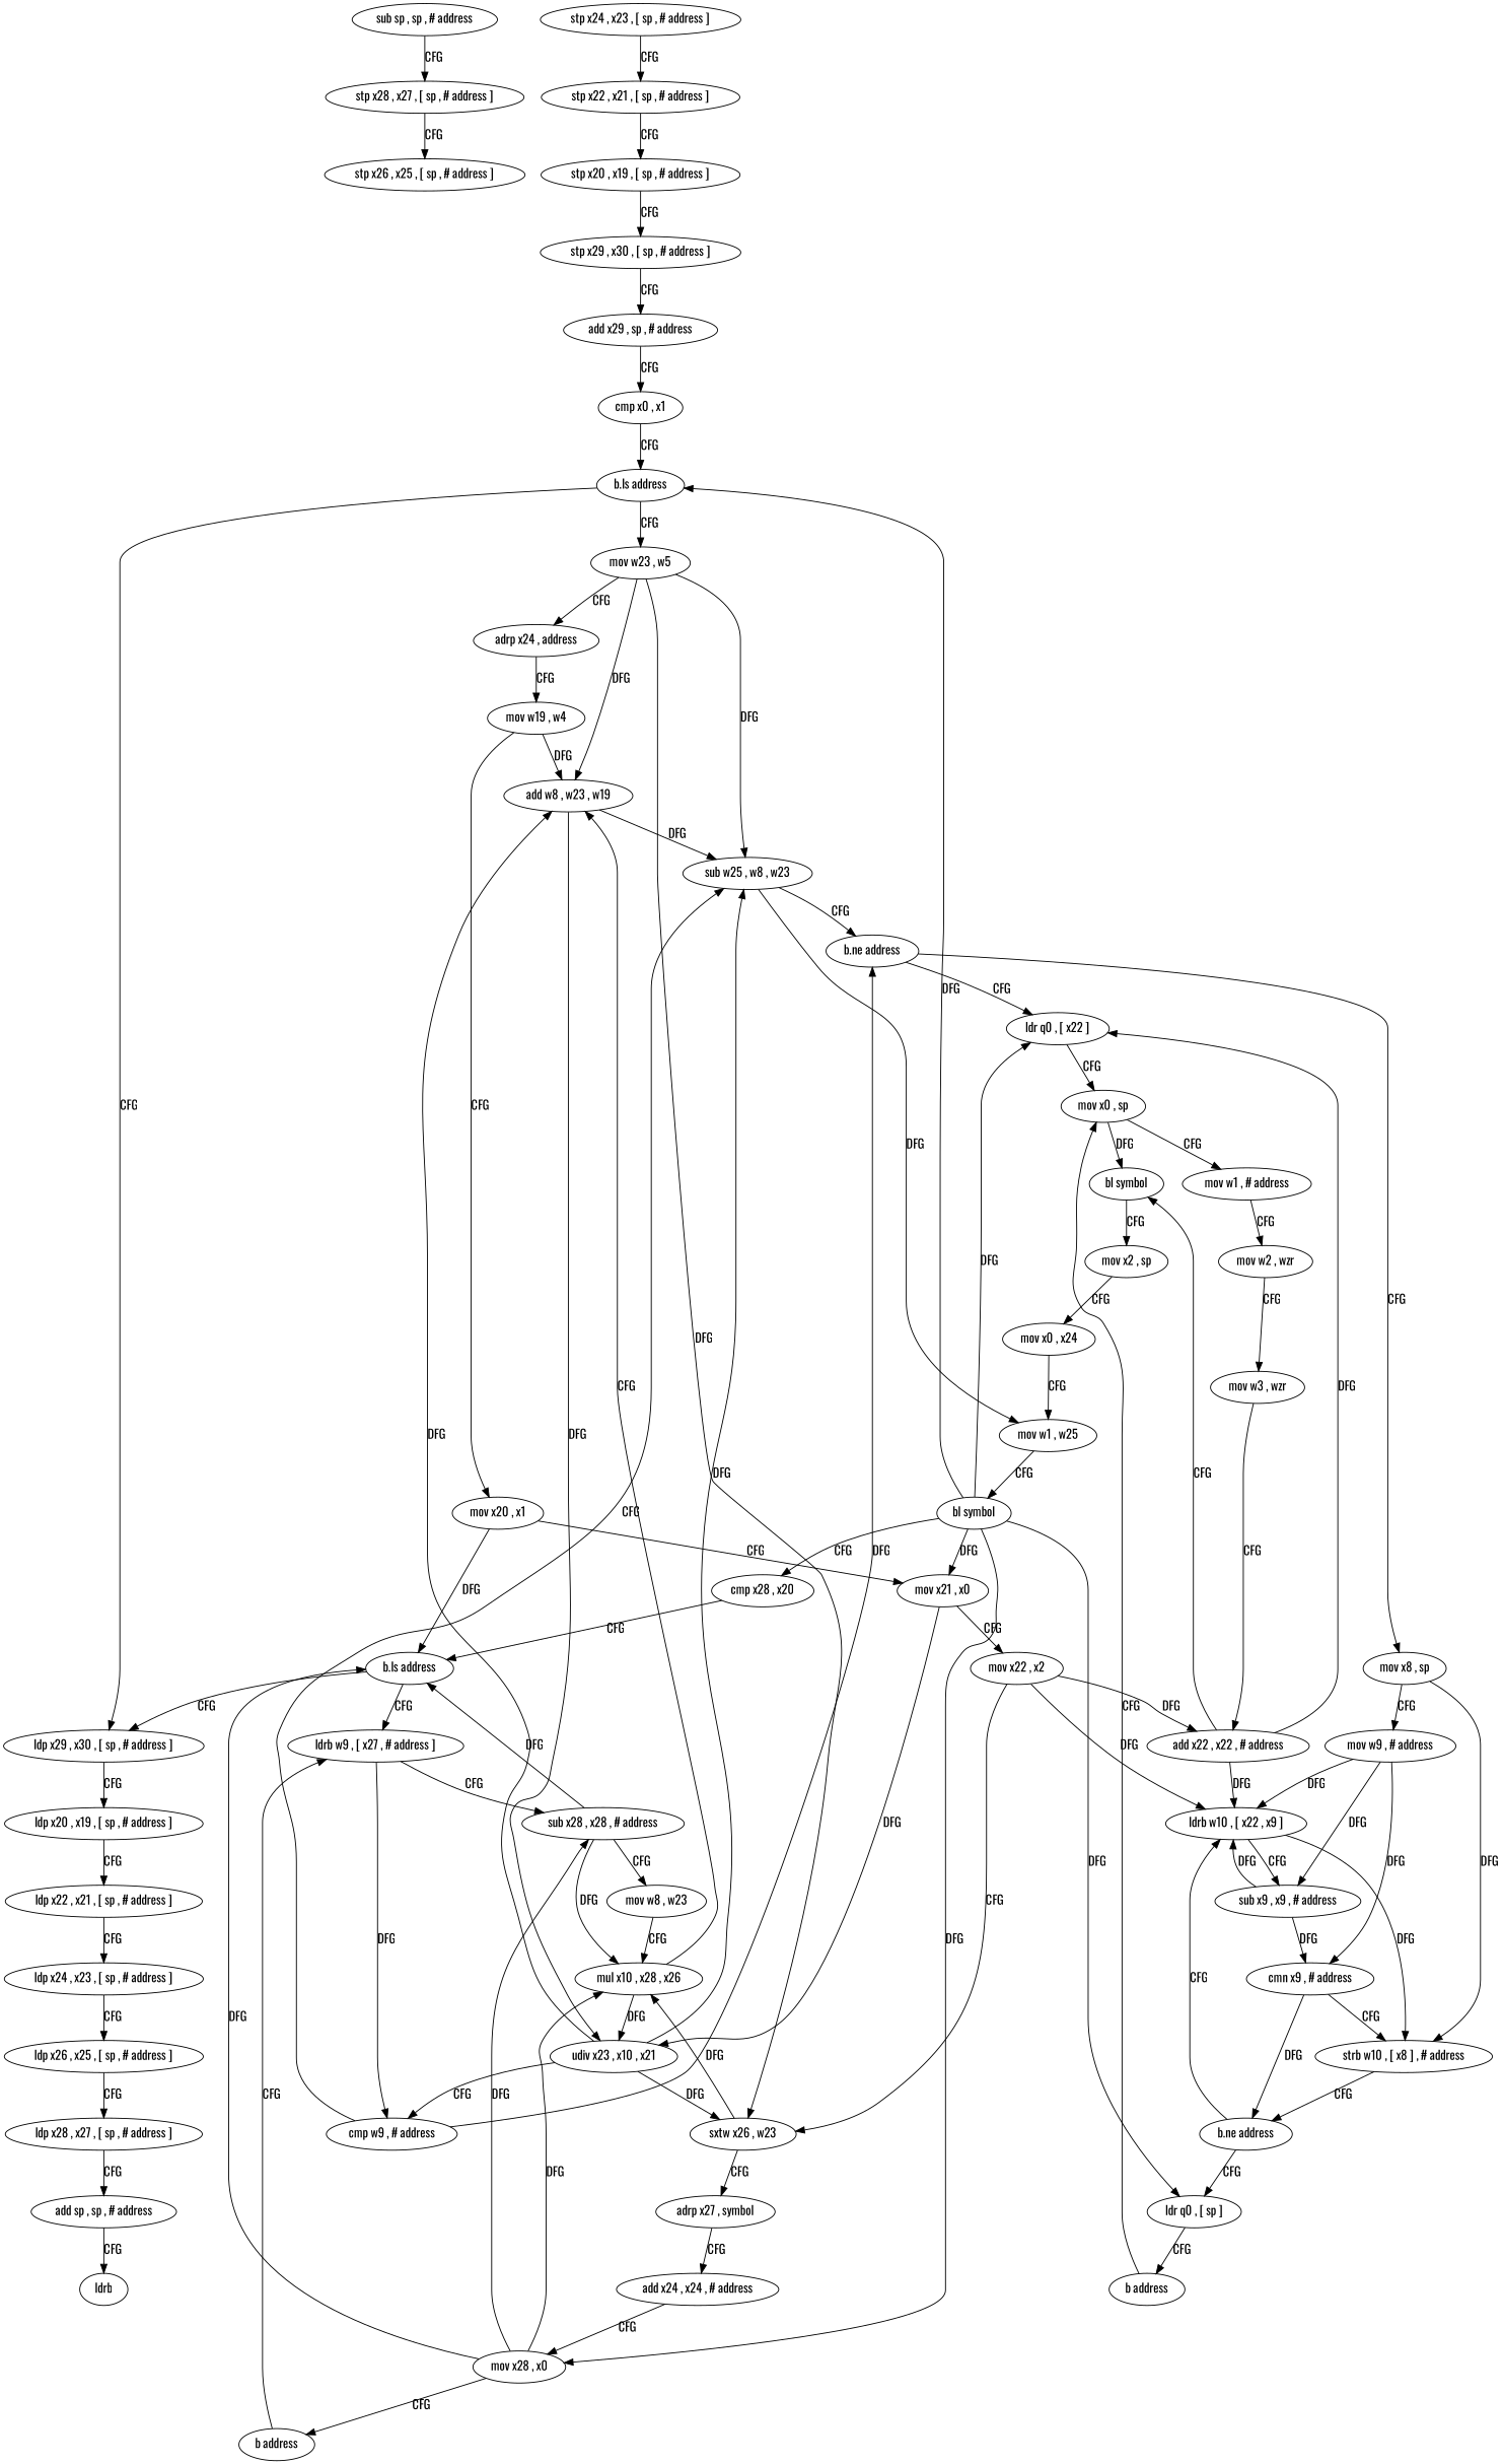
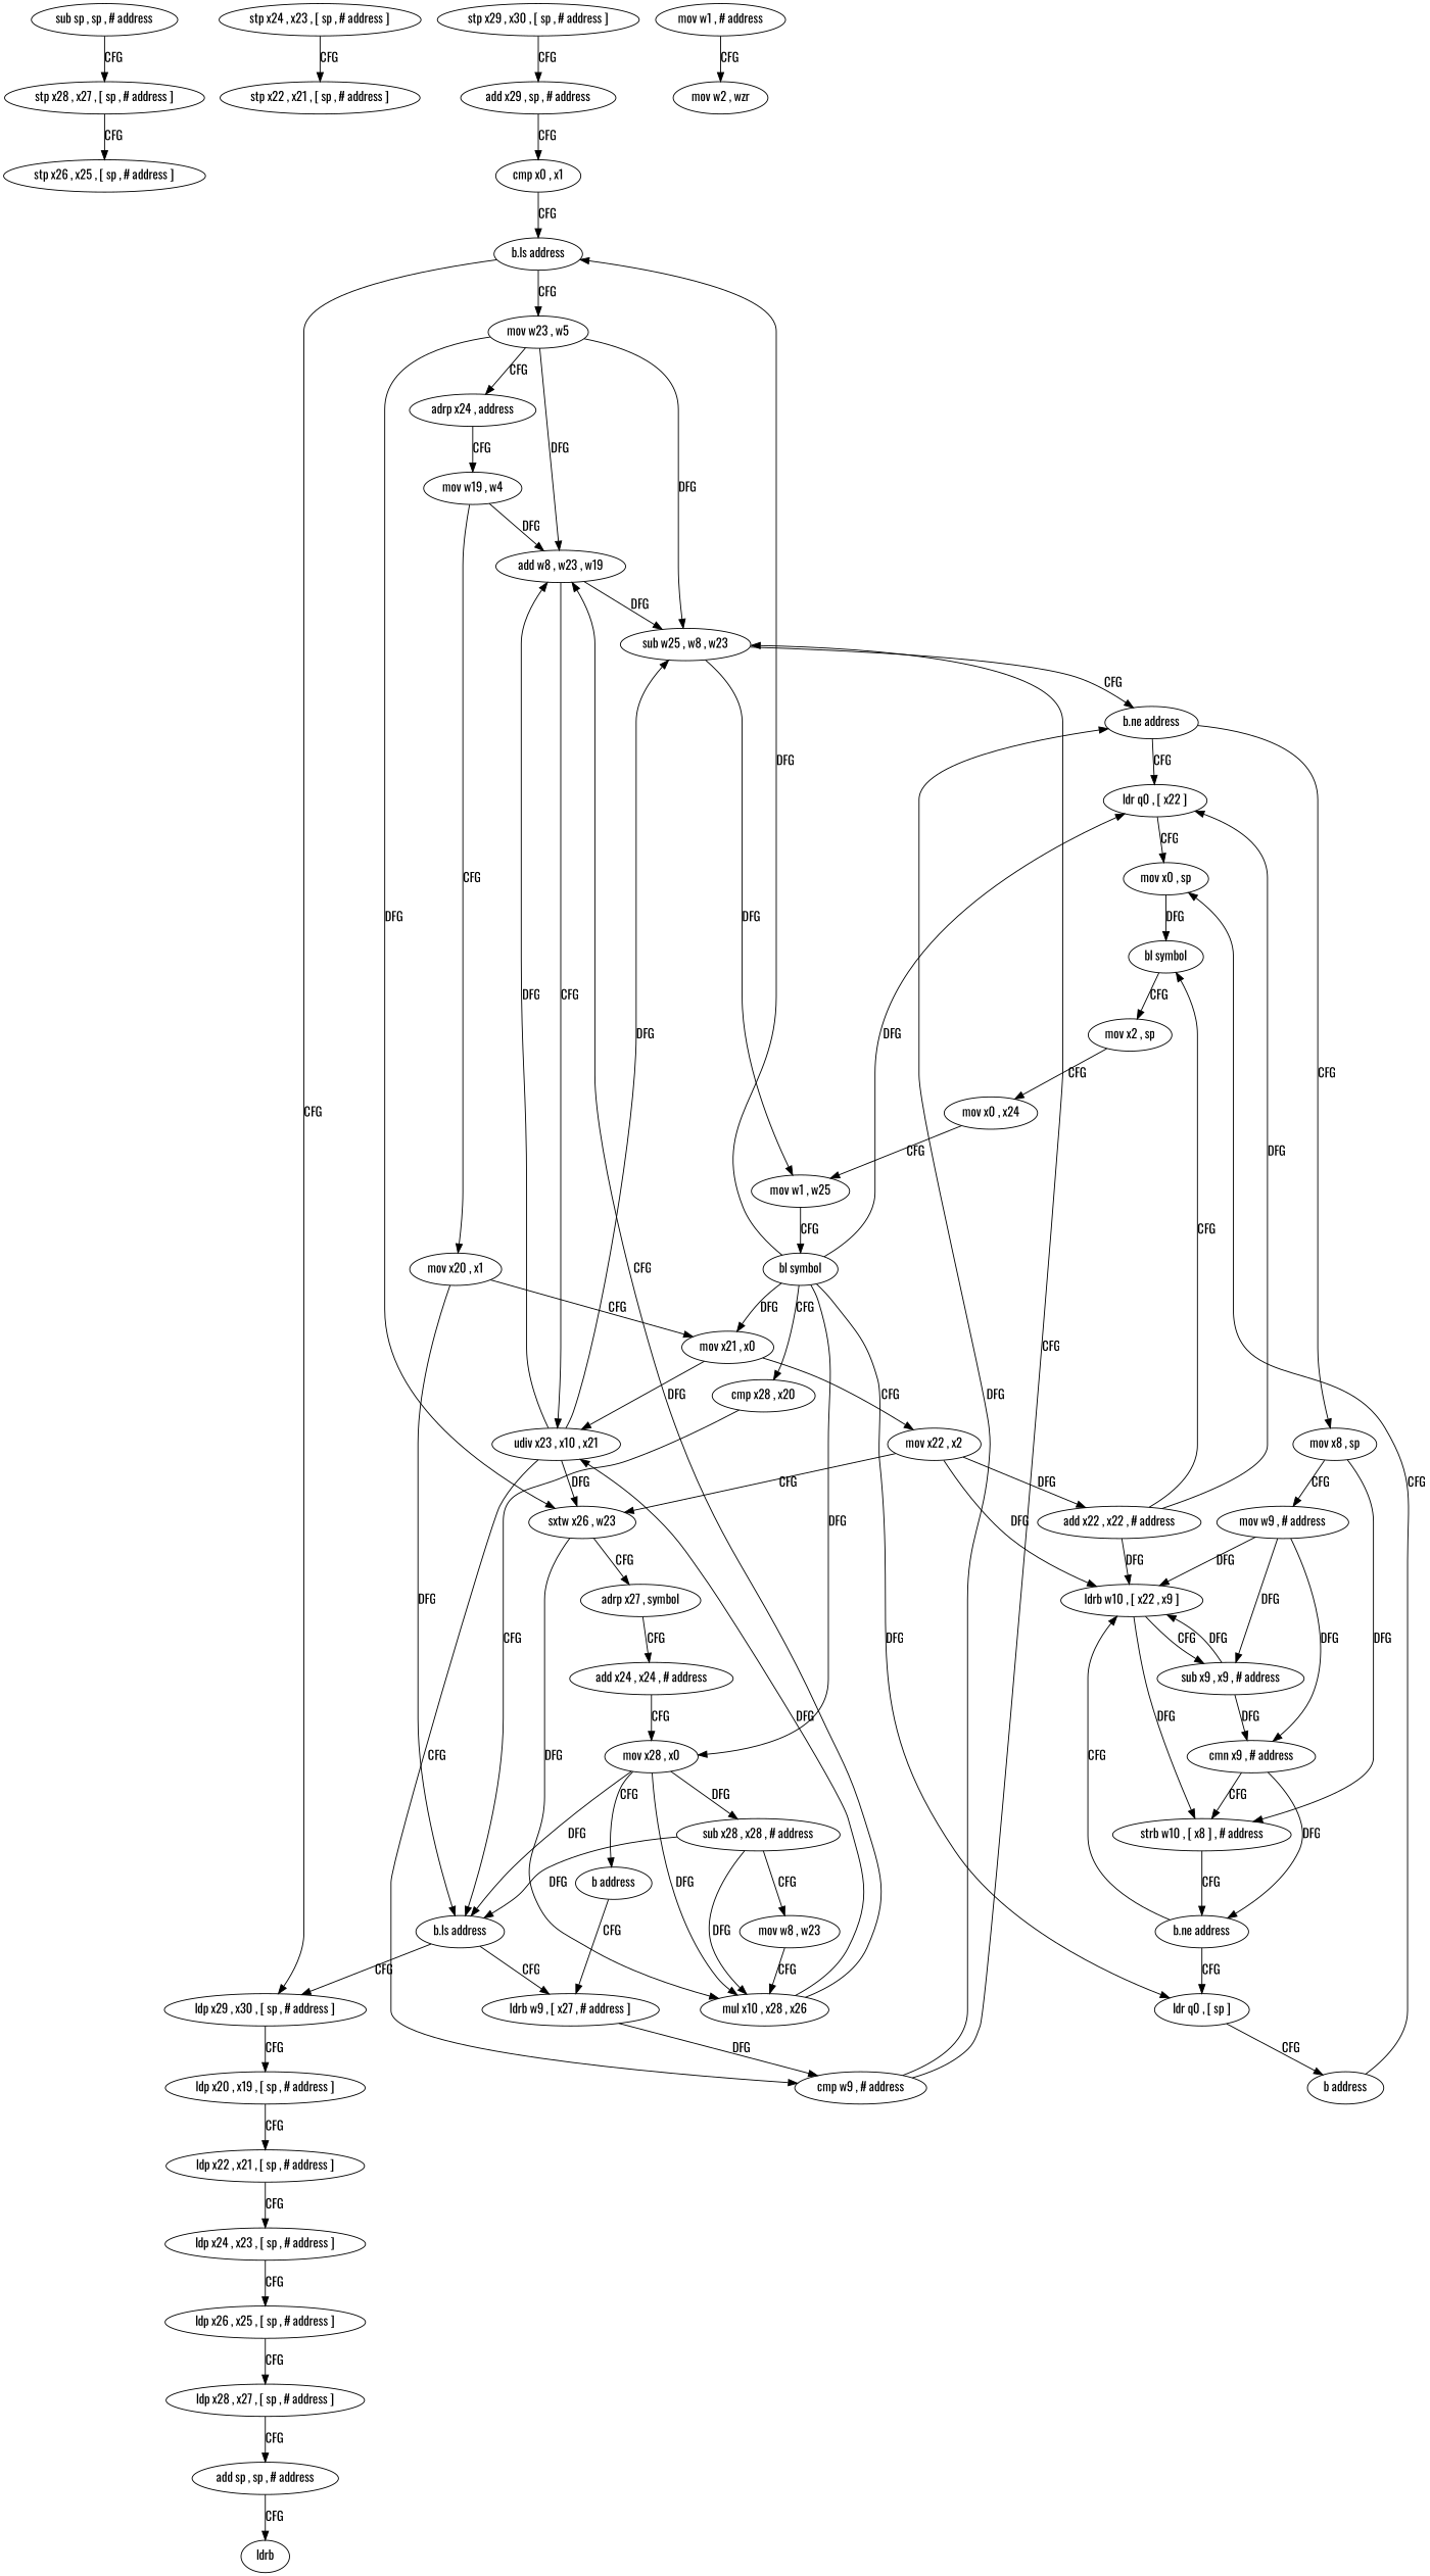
  digraph {
    fontname=Oswald
    node [fontname=Oswald]
    edge [fontname=Oswald]
    n1 [label="sub sp , sp , # address"]
    n2 [label="stp x28 , x27 , [ sp , # address ]"]
    n3 [label="stp x26 , x25 , [ sp , # address ]"]
    n4 [label="stp x24 , x23 , [ sp , # address ]"]
    n5 [label="stp x22 , x21 , [ sp , # address ]"]
-   n6 [label="stp x20 , x19 , [ sp , # address ]"]
    n7 [label="stp x29 , x30 , [ sp , # address ]"]
    n8 [label="add x29 , sp , # address"]
    n9 [label="cmp x0 , x1"]
    n10 [label="b.ls address"]
    n11 [label="ldp x29 , x30 , [ sp , # address ]"]
    n12 [label="mov w23 , w5"]
    n13 [label="ldp x20 , x19 , [ sp , # address ]"]
    n14 [label="adrp x24 , address"]
    n15 [label="sxtw x26 , w23"]
    n16 [label="add w8 , w23 , w19"]
    n17 [label="sub w25 , w8 , w23"]
    n18 [label="ldp x22 , x21 , [ sp , # address ]"]
    n19 [label="mov w19 , w4"]
    n20 [label="adrp x27 , symbol"]
    n21 [label="mul x10 , x28 , x26"]
    n22 [label="udiv x23 , x10 , x21"]
    n23 [label="b.ne address"]
    n24 [label="mov w1 , w25"]
    n25 [label="ldp x24 , x23 , [ sp , # address ]"]
    n26 [label="ldp x26 , x25 , [ sp , # address ]"]
    n27 [label="ldp x28 , x27 , [ sp , # address ]"]
    n28 [label="add sp , sp , # address"]
    n29 [label=ldrb]
    n30 [label="mov x20 , x1"]
    n31 [label="mov x21 , x0"]
    n32 [label="b.ls address"]
    n33 [label="mov x22 , x2"]
    n34 [label="ldrb w9 , [ x27 , # address ]"]
    n35 [label="ldrb w10 , [ x22 , x9 ]"]
    n36 [label="add x22 , x22 , # address"]
    n37 [label="cmp w9 , # address"]
    n38 [label="ldr q0 , [ x22 ]"]
    n39 [label="mov x0 , sp"]
    n40 [label="strb w10 , [ x8 ] , # address"]
    n41 [label="sub x9 , x9 , # address"]
    n42 [label="bl symbol"]
    n43 [label="add x24 , x24 , # address"]
    n44 [label="mov x28 , x0"]
    n45 [label="b address"]
    n46 [label="sub x28 , x28 , # address"]
    n47 [label="mov w8 , w23"]
    n48 [label="mov x8 , sp"]
    n49 [label="bl symbol"]
    n50 [label="mov w9 , # address"]
    n51 [label="mov w1 , # address"]
    n52 [label="cmn x9 , # address"]
    n53 [label="b.ne address"]
    n54 [label="mov w2 , wzr"]
    n55 [label="mov x2 , sp"]
    n56 [label="ldr q0 , [ sp ]"]
    n57 [label="b address"]
-   n58 [label="mov w3 , wzr"]
    n59 [label="mov x0 , x24"]
    n60 [label="cmp x28 , x20"]
    n1 -> n2 [label=CFG]
    n2 -> n3 [label=CFG]
    n4 -> n5 [label=CFG]
-   n5 -> n6 [label=CFG]
-   n6 -> n7 [label=CFG]
    n7 -> n8 [label=CFG]
    n8 -> n9 [label=CFG]
    n9 -> n10 [label=CFG]
    n10 -> n11 [label=CFG]
    n10 -> n12 [label=CFG]
    n11 -> n13 [label=CFG]
    n12 -> n14 [label=CFG]
    n12 -> n15 [label=DFG]
    n12 -> n16 [label=DFG]
    n12 -> n17 [label=DFG]
    n13 -> n18 [label=CFG]
    n14 -> n19 [label=CFG]
    n15 -> n20 [label=CFG]
    n15 -> n21 [label=DFG]
    n16 -> n17 [label=DFG]
-   n16 -> n22 [label=DFG]
+   n16 -> n22 [label=CFG]
    n17 -> n23 [label=CFG]
    n17 -> n24 [label=DFG]
    n18 -> n25 [label=CFG]
    n19 -> n16 [label=DFG]
    n19 -> n30 [label=CFG]
    n20 -> n43 [label=CFG]
    n21 -> n16 [label=CFG]
    n21 -> n22 [label=DFG]
    n22 -> n15 [label=DFG]
    n22 -> n16 [label=DFG]
    n22 -> n17 [label=DFG]
    n22 -> n37 [label=CFG]
    n23 -> n38 [label=CFG]
    n23 -> n48 [label=CFG]
    n24 -> n49 [label=CFG]
    n25 -> n26 [label=CFG]
    n26 -> n27 [label=CFG]
    n27 -> n28 [label=CFG]
    n28 -> n29 [label=CFG]
    n30 -> n31 [label=CFG]
    n30 -> n32 [label=DFG]
    n31 -> n22 [label=DFG]
    n31 -> n33 [label=CFG]
    n32 -> n11 [label=CFG]
    n32 -> n34 [label=CFG]
    n33 -> n15 [label=CFG]
    n33 -> n35 [label=DFG]
    n33 -> n36 [label=DFG]
    n34 -> n37 [label=DFG]
-   n34 -> n46 [label=CFG]
    n35 -> n40 [label=DFG]
    n35 -> n41 [label=CFG]
    n36 -> n35 [label=DFG]
    n36 -> n38 [label=DFG]
    n36 -> n42 [label=CFG]
    n37 -> n17 [label=CFG]
    n37 -> n23 [label=DFG]
    n38 -> n39 [label=CFG]
    n39 -> n42 [label=DFG]
-   n39 -> n51 [label=CFG]
    n40 -> n53 [label=CFG]
    n41 -> n35 [label=DFG]
    n41 -> n52 [label=DFG]
    n42 -> n55 [label=CFG]
    n43 -> n44 [label=CFG]
    n44 -> n21 [label=DFG]
    n44 -> n32 [label=DFG]
    n44 -> n45 [label=CFG]
    n44 -> n46 [label=DFG]
    n45 -> n34 [label=CFG]
    n46 -> n21 [label=DFG]
    n46 -> n32 [label=DFG]
    n46 -> n47 [label=CFG]
    n47 -> n21 [label=CFG]
    n48 -> n40 [label=DFG]
    n48 -> n50 [label=CFG]
    n49 -> n10 [label=DFG]
    n49 -> n31 [label=DFG]
    n49 -> n38 [label=DFG]
    n49 -> n44 [label=DFG]
    n49 -> n56 [label=DFG]
    n49 -> n60 [label=CFG]
    n50 -> n35 [label=DFG]
    n50 -> n41 [label=DFG]
    n50 -> n52 [label=DFG]
    n51 -> n54 [label=CFG]
    n52 -> n40 [label=CFG]
    n52 -> n53 [label=DFG]
    n53 -> n35 [label=CFG]
    n53 -> n56 [label=CFG]
-   n54 -> n58 [label=CFG]
    n55 -> n59 [label=CFG]
    n56 -> n57 [label=CFG]
    n57 -> n39 [label=CFG]
-   n58 -> n36 [label=CFG]
    n59 -> n24 [label=CFG]
    n60 -> n32 [label=CFG]
  }
